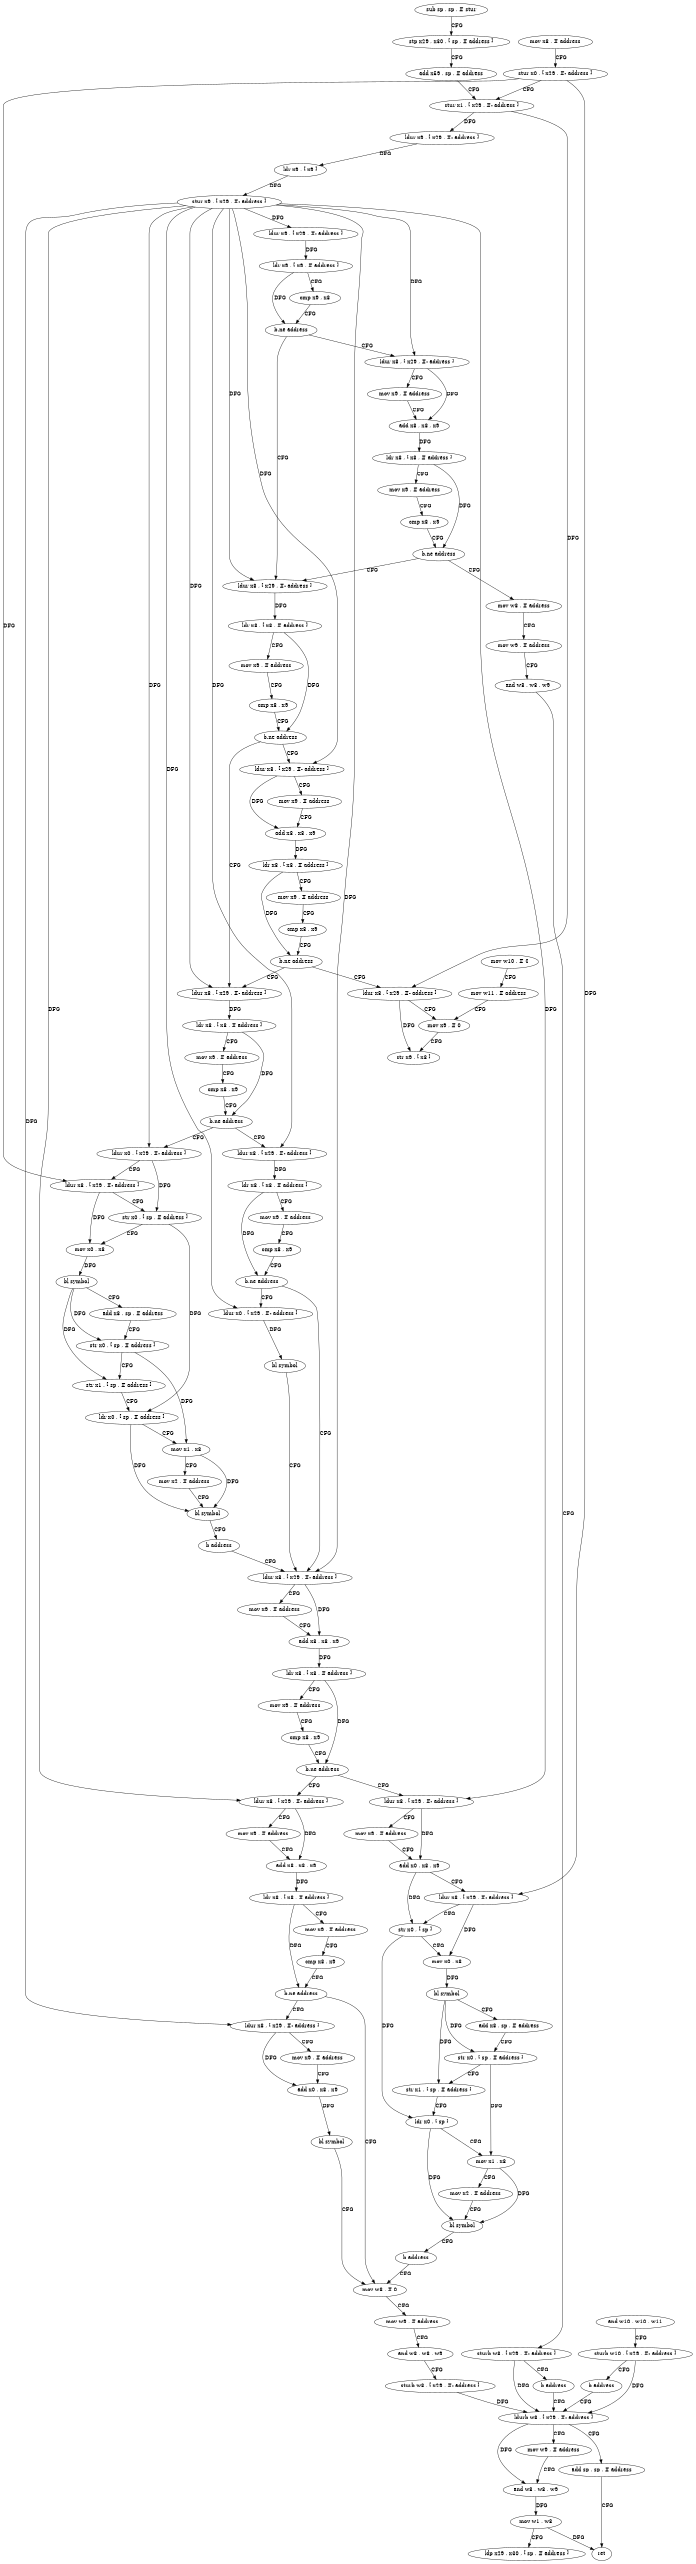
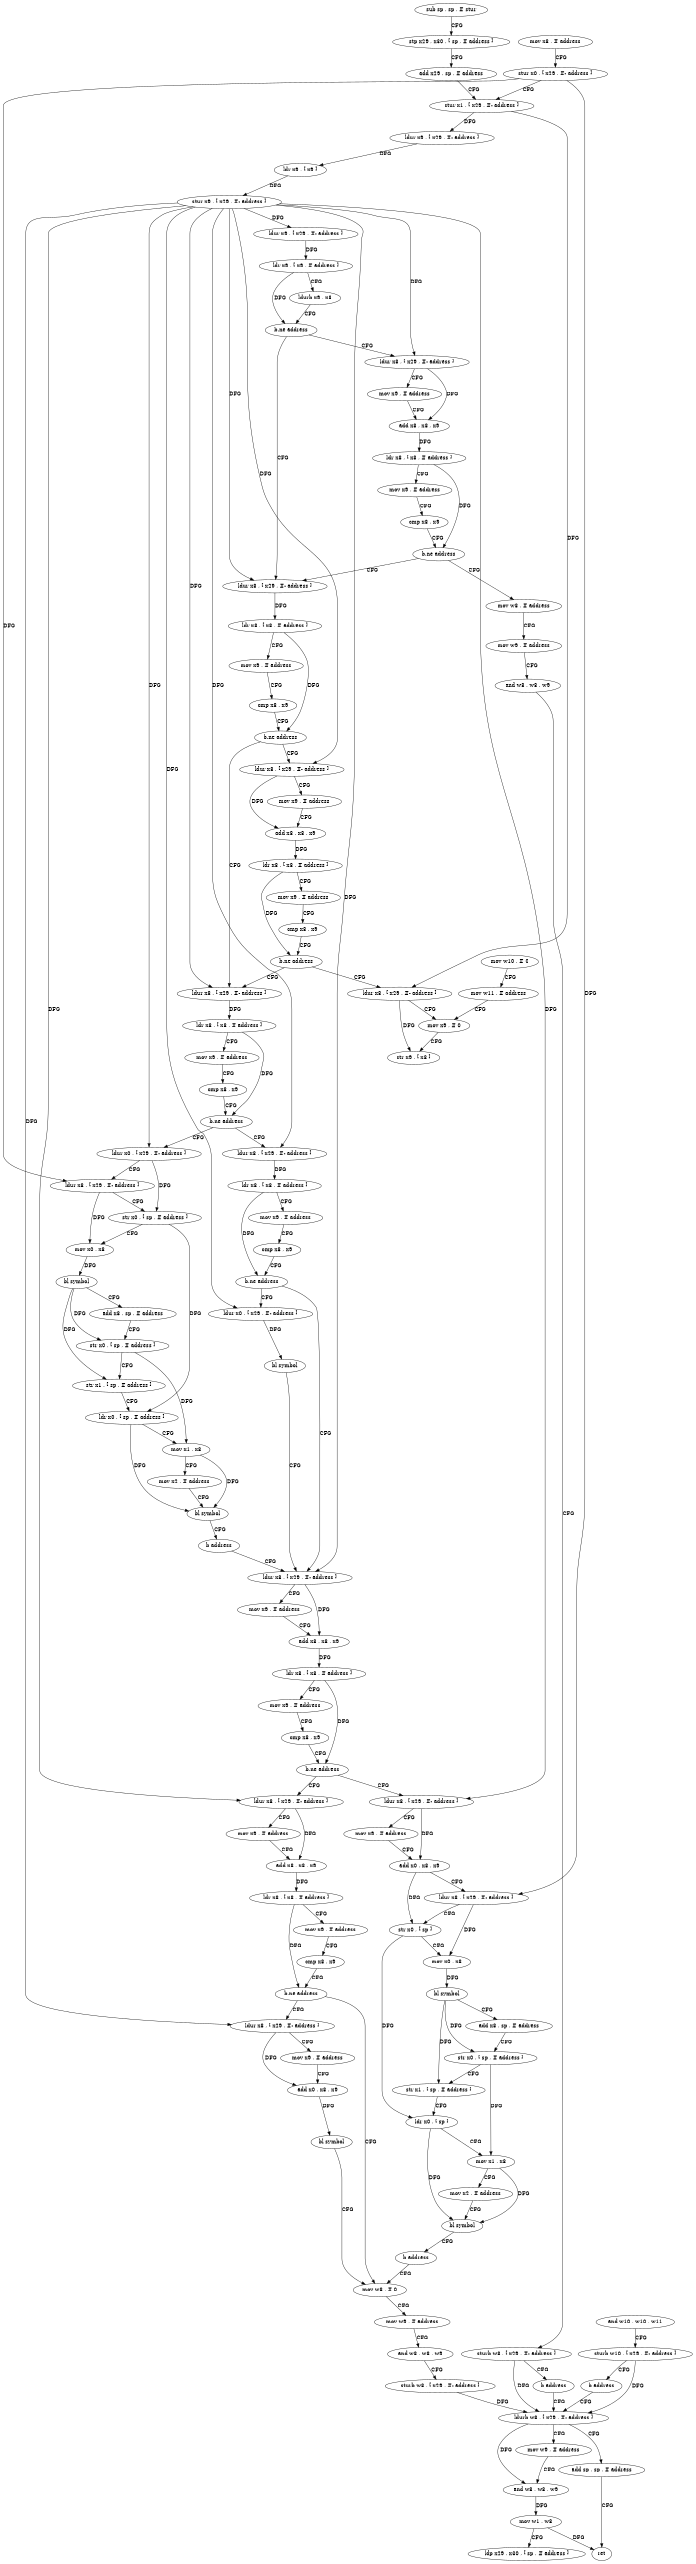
  digraph {
    n1 [label="sub sp , sp , # stur"]
    n2 [label="stp x29 , x30 , [ sp , # address ]"]
-   n3 [label="add x59 , sp , # address"]
+   n3 [label="add x29 , sp , # address"]
    n4 [label="stur x1 , [ x29 , #- address ]"]
    n5 [label="mov x8 , # address"]
    n6 [label="stur x0 , [ x29 , #- address ]"]
    n7 [label="ldur x8 , [ x29 , #- address ]"]
    n8 [label="ldur x8 , [ x29 , #- address ]"]
    n9 [label="ldur x9 , [ x29 , #- address ]"]
    n10 [label="ldur x8 , [ x29 , #- address ]"]
    n11 [label="str x0 , [ sp , # address ]"]
    n12 [label="mov x0 , x8"]
    n13 [label="str x0 , [ sp ]"]
    n14 [label="mov x0 , x8"]
    n15 [label="ldr x9 , [ x9 ]"]
    n16 [label="mov x9 , # 0"]
    n17 [label="str x9 , [ x8 ]"]
    n18 [label="stur x9 , [ x29 , #- address ]"]
    n19 [label="ldur x9 , [ x29 , #- address ]"]
    n20 [label="ldur x8 , [ x29 , #- address ]"]
    n21 [label="ldur x8 , [ x29 , #- address ]"]
    n22 [label="ldur x8 , [ x29 , #- address ]"]
    n23 [label="ldur x8 , [ x29 , #- address ]"]
    n24 [label="ldur x8 , [ x29 , #- address ]"]
    n25 [label="ldur x0 , [ x29 , #- address ]"]
    n26 [label="ldur x8 , [ x29 , #- address ]"]
    n27 [label="ldur x0 , [ x29 , #- address ]"]
    n28 [label="ldur x8 , [ x29 , #- address ]"]
    n29 [label="ldur x8 , [ x29 , #- address ]"]
    n30 [label="ldur x8 , [ x29 , #- address ]"]
    n31 [label="ldr x9 , [ x9 , # address ]"]
    n32 [label="ldr x8 , [ x8 , # address ]"]
    n33 [label="mov x9 , # address"]
    n34 [label="add x8 , x8 , x9"]
    n35 [label="ldr x8 , [ x8 , # address ]"]
    n36 [label="mov x9 , # address"]
    n37 [label="add x8 , x8 , x9"]
    n38 [label="ldr x8 , [ x8 , # address ]"]
    n39 [label="mov x9 , # address"]
    n40 [label="add x8 , x8 , x9"]
    n41 [label="bl symbol"]
    n42 [label="mov x9 , # address"]
    n43 [label="add x8 , x8 , x9"]
    n44 [label="mov x9 , # address"]
    n45 [label="add x0 , x8 , x9"]
    n46 [label="mov x9 , # address"]
    n47 [label="add x0 , x8 , x9"]
-   n48 [label="cmp x9 , x8"]
+   n48 [label="ldurb x9 , x8"]
    n49 [label="b.ne address"]
    n50 [label="mov x9 , # address"]
    n51 [label="b.ne address"]
    n52 [label="ldr x8 , [ x8 , # address ]"]
    n53 [label="cmp x8 , x9"]
    n54 [label="mov x9 , # address"]
    n55 [label="b.ne address"]
    n56 [label="ldr x8 , [ x8 , # address ]"]
    n57 [label="mov x9 , # address"]
    n58 [label="b.ne address"]
    n59 [label="cmp x8 , x9"]
    n60 [label="mov w8 , # address"]
    n61 [label="mov w9 , # address"]
    n62 [label="and w8 , w8 , w9"]
    n63 [label="cmp x8 , x9"]
    n64 [label="mov x9 , # address"]
    n65 [label="b.ne address"]
    n66 [label="ldr x0 , [ sp , # address ]"]
    n67 [label="mov x9 , # address"]
    n68 [label="b.ne address"]
    n69 [label="cmp x8 , x9"]
    n70 [label="sturb w8 , [ x29 , #- address ]"]
    n71 [label="b address"]
    n72 [label="ldurb w8 , [ x29 , #- address ]"]
    n73 [label="mov w9 , # address"]
    n74 [label="and w8 , w8 , w9"]
    n75 [label="add sp , sp , # address"]
    n76 [label="mov w1 , w8"]
    n77 [label="cmp x8 , x9"]
    n78 [label="ldr x8 , [ x8 , # address ]"]
    n79 [label="bl symbol"]
    n80 [label="mov x1 , x8"]
    n81 [label="bl symbol"]
    n82 [label="add x8 , sp , # address"]
    n83 [label="str x0 , [ sp , # address ]"]
    n84 [label="str x1 , [ sp , # address ]"]
    n85 [label="mov x2 , # address"]
    n86 [label="b address"]
    n87 [label="mov w10 , # 0"]
    n88 [label="mov w11 , # address"]
    n89 [label="and w10 , w10 , w11"]
    n90 [label="sturb w10 , [ x29 , #- address ]"]
    n91 [label="b address"]
    n92 [label="ldp x29 , x30 , [ sp , # address ]"]
    n93 [label=ret]
    n94 [label="mov x9 , # address"]
    n95 [label="b.ne address"]
    n96 [label="cmp x8 , x9"]
    n97 [label="ldr x8 , [ x8 , # address ]"]
    n98 [label="mov x9 , # address"]
    n99 [label="b.ne address"]
    n100 [label="cmp x8 , x9"]
    n101 [label="mov w8 , # 0"]
    n102 [label="mov w9 , # address"]
    n103 [label="and w8 , w8 , w9"]
    n104 [label="bl symbol"]
    n105 [label="ldr x0 , [ sp ]"]
    n106 [label="bl symbol"]
    n107 [label="mov x1 , x8"]
    n108 [label="bl symbol"]
    n109 [label="add x8 , sp , # address"]
    n110 [label="str x0 , [ sp , # address ]"]
    n111 [label="str x1 , [ sp , # address ]"]
    n112 [label="mov x2 , # address"]
    n113 [label="b address"]
    n114 [label="sturb w8 , [ x29 , #- address ]"]
    n1 -> n2 [label=CFG]
    n2 -> n3 [label=CFG]
    n3 -> n4 [label=CFG]
    n4 -> n9 [label=DFG]
    n4 -> n10 [label=DFG]
    n5 -> n6 [label=CFG]
    n6 -> n4 [label=CFG]
    n6 -> n7 [label=DFG]
    n6 -> n8 [label=DFG]
    n7 -> n11 [label=CFG]
    n7 -> n12 [label=DFG]
    n8 -> n13 [label=CFG]
    n8 -> n14 [label=DFG]
    n9 -> n15 [label=DFG]
    n10 -> n16 [label=CFG]
    n10 -> n17 [label=DFG]
    n11 -> n12 [label=CFG]
    n11 -> n66 [label=DFG]
    n12 -> n79 [label=DFG]
    n13 -> n14 [label=CFG]
    n13 -> n105 [label=DFG]
    n14 -> n106 [label=DFG]
    n15 -> n18 [label=DFG]
    n16 -> n17 [label=CFG]
    n18 -> n19 [label=DFG]
    n18 -> n20 [label=DFG]
    n18 -> n21 [label=DFG]
    n18 -> n22 [label=DFG]
    n18 -> n23 [label=DFG]
    n18 -> n24 [label=DFG]
    n18 -> n25 [label=DFG]
    n18 -> n26 [label=DFG]
    n18 -> n27 [label=DFG]
    n18 -> n28 [label=DFG]
    n18 -> n29 [label=DFG]
    n18 -> n30 [label=DFG]
    n19 -> n31 [label=DFG]
    n20 -> n32 [label=DFG]
    n21 -> n33 [label=CFG]
    n21 -> n34 [label=DFG]
    n22 -> n35 [label=DFG]
    n23 -> n36 [label=CFG]
    n23 -> n37 [label=DFG]
    n24 -> n38 [label=DFG]
    n25 -> n7 [label=CFG]
    n25 -> n11 [label=DFG]
    n26 -> n39 [label=CFG]
    n26 -> n40 [label=DFG]
    n27 -> n41 [label=DFG]
    n28 -> n42 [label=CFG]
    n28 -> n43 [label=DFG]
    n29 -> n44 [label=CFG]
    n29 -> n45 [label=DFG]
    n30 -> n46 [label=CFG]
    n30 -> n47 [label=DFG]
    n31 -> n48 [label=CFG]
    n31 -> n49 [label=DFG]
    n32 -> n50 [label=CFG]
    n32 -> n51 [label=DFG]
    n33 -> n34 [label=CFG]
    n34 -> n52 [label=DFG]
    n35 -> n54 [label=CFG]
    n35 -> n55 [label=DFG]
    n36 -> n37 [label=CFG]
    n37 -> n56 [label=DFG]
    n38 -> n64 [label=CFG]
    n38 -> n65 [label=DFG]
    n39 -> n40 [label=CFG]
    n40 -> n78 [label=DFG]
    n41 -> n26 [label=CFG]
    n42 -> n43 [label=CFG]
    n43 -> n97 [label=DFG]
    n44 -> n45 [label=CFG]
    n45 -> n8 [label=CFG]
    n45 -> n13 [label=DFG]
    n46 -> n47 [label=CFG]
    n47 -> n104 [label=DFG]
    n48 -> n49 [label=CFG]
    n49 -> n20 [label=CFG]
    n49 -> n21 [label=CFG]
    n50 -> n53 [label=CFG]
    n51 -> n22 [label=CFG]
    n51 -> n23 [label=CFG]
    n52 -> n57 [label=CFG]
    n52 -> n58 [label=DFG]
    n53 -> n51 [label=CFG]
    n54 -> n63 [label=CFG]
    n55 -> n24 [label=CFG]
    n55 -> n25 [label=CFG]
    n56 -> n67 [label=CFG]
    n56 -> n68 [label=DFG]
    n57 -> n59 [label=CFG]
    n58 -> n20 [label=CFG]
    n58 -> n60 [label=CFG]
    n59 -> n58 [label=CFG]
    n60 -> n61 [label=CFG]
    n61 -> n62 [label=CFG]
    n62 -> n70 [label=CFG]
    n63 -> n55 [label=CFG]
    n64 -> n77 [label=CFG]
    n65 -> n26 [label=CFG]
    n65 -> n27 [label=CFG]
    n66 -> n80 [label=CFG]
    n66 -> n81 [label=DFG]
    n67 -> n69 [label=CFG]
    n68 -> n10 [label=CFG]
    n68 -> n22 [label=CFG]
    n69 -> n68 [label=CFG]
    n70 -> n71 [label=CFG]
    n70 -> n72 [label=DFG]
    n71 -> n72 [label=CFG]
    n72 -> n73 [label=CFG]
    n72 -> n74 [label=DFG]
    n72 -> n75 [label=CFG]
    n73 -> n74 [label=CFG]
    n74 -> n76 [label=DFG]
    n75 -> n93 [label=CFG]
    n76 -> n92 [label=CFG]
    n76 -> n93 [label=DFG]
    n77 -> n65 [label=CFG]
    n78 -> n94 [label=CFG]
    n78 -> n95 [label=DFG]
    n79 -> n82 [label=CFG]
    n79 -> n83 [label=DFG]
    n79 -> n84 [label=DFG]
    n80 -> n81 [label=DFG]
    n80 -> n85 [label=CFG]
    n81 -> n86 [label=CFG]
    n82 -> n83 [label=CFG]
    n83 -> n80 [label=DFG]
    n83 -> n84 [label=CFG]
    n84 -> n66 [label=CFG]
    n85 -> n81 [label=CFG]
    n86 -> n26 [label=CFG]
    n87 -> n88 [label=CFG]
    n88 -> n16 [label=CFG]
    n89 -> n90 [label=CFG]
    n90 -> n72 [label=DFG]
    n90 -> n91 [label=CFG]
    n91 -> n72 [label=CFG]
    n94 -> n96 [label=CFG]
    n95 -> n28 [label=CFG]
    n95 -> n29 [label=CFG]
    n96 -> n95 [label=CFG]
    n97 -> n98 [label=CFG]
    n97 -> n99 [label=DFG]
    n98 -> n100 [label=CFG]
    n99 -> n30 [label=CFG]
    n99 -> n101 [label=CFG]
    n100 -> n99 [label=CFG]
    n101 -> n102 [label=CFG]
    n102 -> n103 [label=CFG]
    n103 -> n114 [label=CFG]
    n104 -> n101 [label=CFG]
    n105 -> n107 [label=CFG]
    n105 -> n108 [label=DFG]
    n106 -> n109 [label=CFG]
    n106 -> n110 [label=DFG]
    n106 -> n111 [label=DFG]
    n107 -> n108 [label=DFG]
    n107 -> n112 [label=CFG]
    n108 -> n113 [label=CFG]
    n109 -> n110 [label=CFG]
    n110 -> n107 [label=DFG]
    n110 -> n111 [label=CFG]
    n111 -> n105 [label=CFG]
    n112 -> n108 [label=CFG]
    n113 -> n101 [label=CFG]
    n114 -> n72 [label=DFG]
  }
